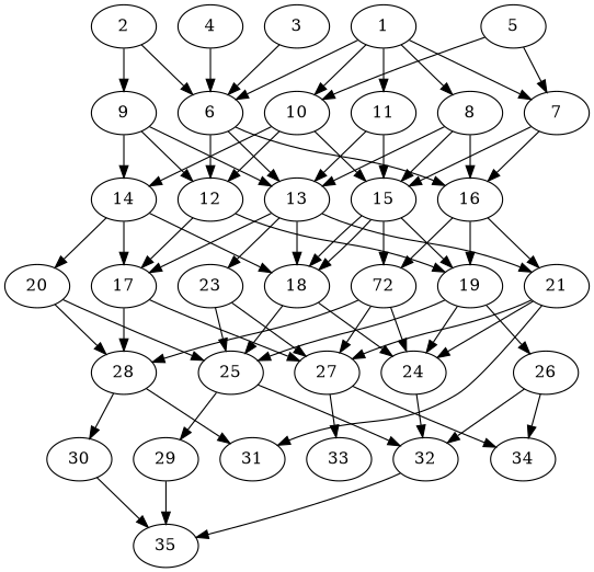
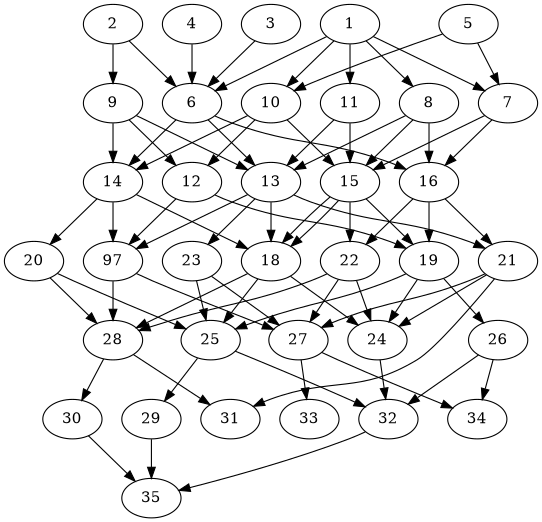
  digraph {
    node [alpha=0.15]
    1 [alpha=0.04 expect_size=37574656]
    6 [alpha=0.12 expect_size=14672896]
    7 [alpha=0.01 expect_size=18188288]
    8 [expect_size=26340352]
    10 [alpha=0.02 expect_size=5974016]
    11 [alpha=0.11 expect_size=36248576]
    13 [alpha=0.14 expect_size=39134208]
    14 [alpha=0.03 expect_size=26675200]
    16 [alpha=0.07 expect_size=47060992]
    15 [alpha=0.02 expect_size=40105984]
    12 [expect_size=45954048]
-   17 [alpha=0.19 expect_size=27904000]
+   17 [alpha=0.19 expect_size=27904000 label=97]
    18 [alpha=0.19 expect_size=30300160]
    21 [alpha=0.20 expect_size=40608768]
    23 [alpha=0.06 expect_size=9148416]
    20 [alpha=0.00 expect_size=34903040]
    19 [expect_size=19350528]
-   22 [alpha=0.11 expect_size=20462592 label=72]
+   22 [alpha=0.11 expect_size=20462592]
    2 [alpha=0.17 expect_size=31928320]
    9 [alpha=0.07 expect_size=6861824]
    3 [expect_size=15883264]
    4 [alpha=0.06 expect_size=37955584]
    5 [alpha=0.03 expect_size=18063360]
    27 [alpha=0.12 expect_size=24484864]
    28 [alpha=0.05 expect_size=21419008]
    24 [expect_size=42747904]
    25 [alpha=0.10 expect_size=50899968]
    31 [alpha=0.20 expect_size=7088128]
    26 [alpha=0.08 expect_size=7313408]
    34 [alpha=0.11 expect_size=45286400]
    33 [alpha=0.03 expect_size=31545344]
    30 [alpha=0.13 expect_size=6231040]
    32 [alpha=0.04 expect_size=6630400]
    29 [alpha=0.19 expect_size=18913280]
    35 [alpha=0.13 expect_size=33381376]
    1 -> 6
    1 -> 7
    1 -> 8
    1 -> 10
    1 -> 11
    6 -> 13
-   6 -> 12
+   6 -> 14
    6 -> 16
    7 -> 16
    7 -> 15
    8 -> 13
    8 -> 16
    8 -> 15
    10 -> 14
    10 -> 15
    10 -> 12
    11 -> 13
    11 -> 15
    13 -> 17
    13 -> 18
    13 -> 21
    13 -> 23
    14 -> 17
    14 -> 18
    14 -> 20
    16 -> 21
    16 -> 19
    16 -> 22
    15 -> 18
    15 -> 18
    15 -> 19
    15 -> 22
    12 -> 17
    12 -> 19
    17 -> 27
    17 -> 28
+   18 -> 28
    18 -> 24
    18 -> 25
    21 -> 27
    21 -> 24
    21 -> 31
    23 -> 27
    23 -> 25
    20 -> 28
    20 -> 25
    19 -> 24
    19 -> 25
    19 -> 26
    22 -> 27
    22 -> 28
    22 -> 24
    2 -> 6
    2 -> 9
    9 -> 13
    9 -> 14
    9 -> 12
    3 -> 6
    4 -> 6
    5 -> 7
    5 -> 10
    27 -> 34
    27 -> 33
    28 -> 31
    28 -> 30
    24 -> 32
    25 -> 32
    25 -> 29
    26 -> 34
    26 -> 32
    30 -> 35
    32 -> 35
    29 -> 35
  }
